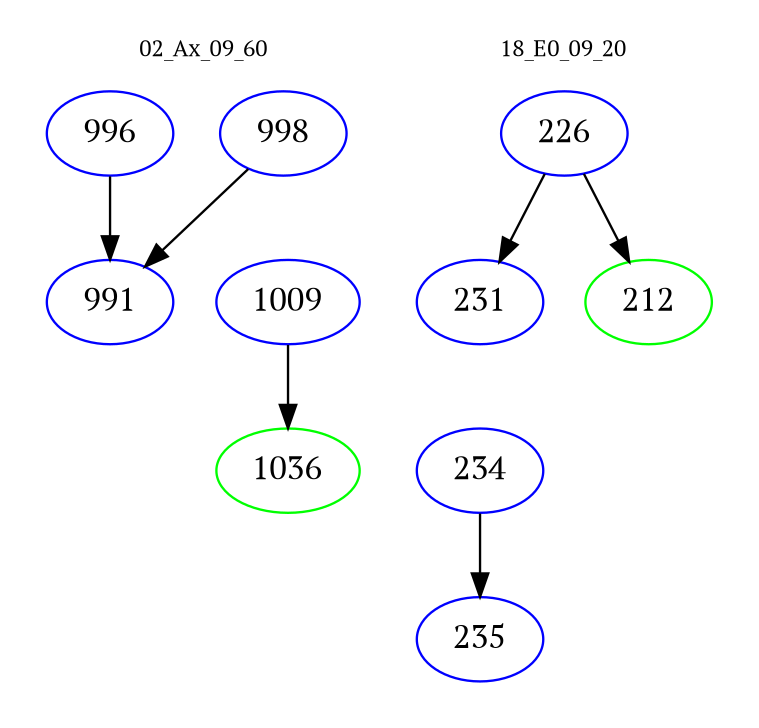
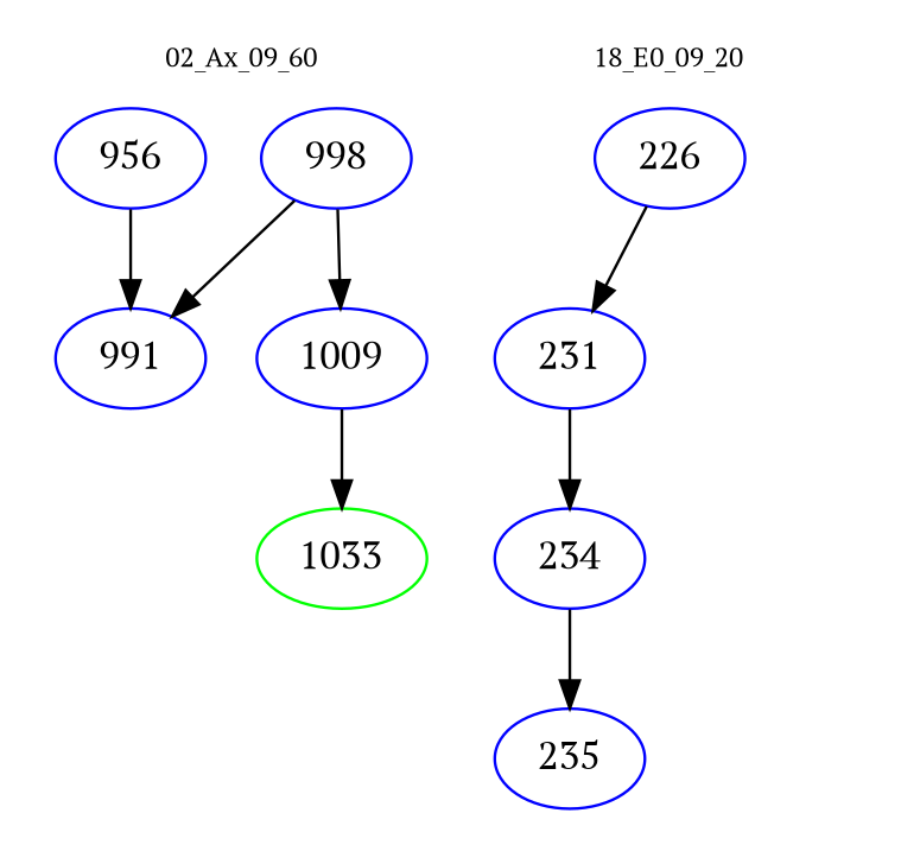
  digraph {
    fontname="PT Serif"
    node [color=blue fontname="PT Serif"]
    edge [color=black fontname="PT Serif"]
    n1 [label=998]
-   n2 [label=996]
+   n2 [label=956]
    n3 [label=1009]
    n4 [label=991]
-   n5 [color=green label=1036]
+   n5 [color=green label=1033]
    n6 [label=231]
    n7 [label=226]
    n8 [label=234]
-   n9 [color=green label=212]
    n10 [label=235]
    subgraph cluster_1 {
      color=white
      fontsize=10
      label="02_Ax_09_60"
      n1
      n2
      n3
      n4
      n5
    }
    subgraph cluster_2 {
      color=white
      fontsize=10
      label="18_E0_09_20"
      n6
      n7
      n8
-     n9
      n10
    }
+   n1 -> n3
    n1 -> n4
    n2 -> n4
    n3 -> n5
+   n6 -> n8
    n7 -> n6
-   n7 -> n9
    n8 -> n10
  }
